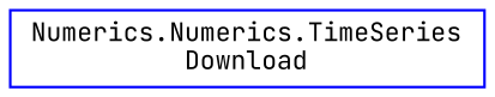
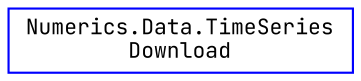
  digraph {
    rankdir=TB
    fontname="JetBrains Mono"
-   n1 [color=blue fillcolor=white fontname="JetBrains Mono" fontsize=10 height=0.2 label="Numerics.Numerics.TimeSeries\lDownload" shape=box style=filled width=0.4]
+   n1 [color=blue fillcolor=white fontname="JetBrains Mono" fontsize=10 height=0.2 label="Numerics.Data.TimeSeries\lDownload" shape=box style=filled width=0.4]
  }
